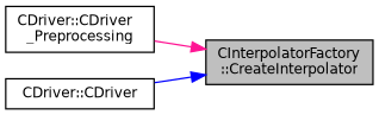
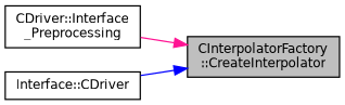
  digraph {
    rankdir=RL
    node [color=black fillcolor=white fontname=Helvetica fontsize=10 shape=record style=filled]
    edge [dir=back fontname=Helvetica fontsize=10 labelfontname=Helvetica labelfontsize=10 style=solid]
    n1 [fillcolor=grey75 fontcolor=black height=0.2 label="CInterpolatorFactory\l::CreateInterpolator" width=0.4]
-   n2 [height=0.2 label="CDriver::CDriver\l_Preprocessing" width=0.4]
-   n3 [height=0.2 label="CDriver::CDriver" width=0.4]
+   n2 [height=0.2 label="CDriver::Interface\l_Preprocessing" width=0.4]
+   n3 [height=0.2 label="Interface::CDriver" width=0.4]
    n1 -> n2 [color=deeppink]
    n1 -> n3 [color=blue]
  }
